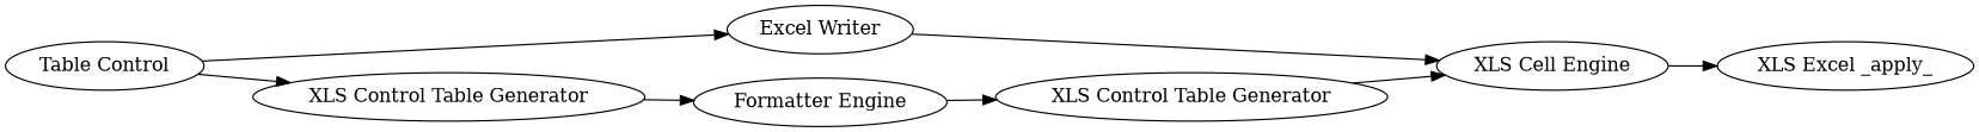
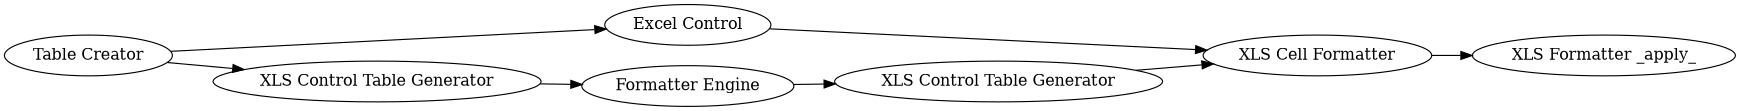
  digraph {
    rankdir=LR
-   n1 [label="XLS Cell Engine"]
-   n2 [label="XLS Excel _apply_"]
+   n1 [label="XLS Cell Formatter"]
+   n2 [label="XLS Formatter _apply_"]
    n3 [label="XLS Control Table Generator"]
-   n4 [label="Table Control"]
-   n5 [label="Excel Writer"]
+   n4 [label="Table Creator"]
+   n5 [label="Excel Control"]
    n6 [label="XLS Control Table Generator"]
    n7 [label="Formatter Engine"]
    n1 -> n2
    n3 -> n1
    n4 -> n5
    n4 -> n6
    n5 -> n1
    n6 -> n7
    n7 -> n3
  }
